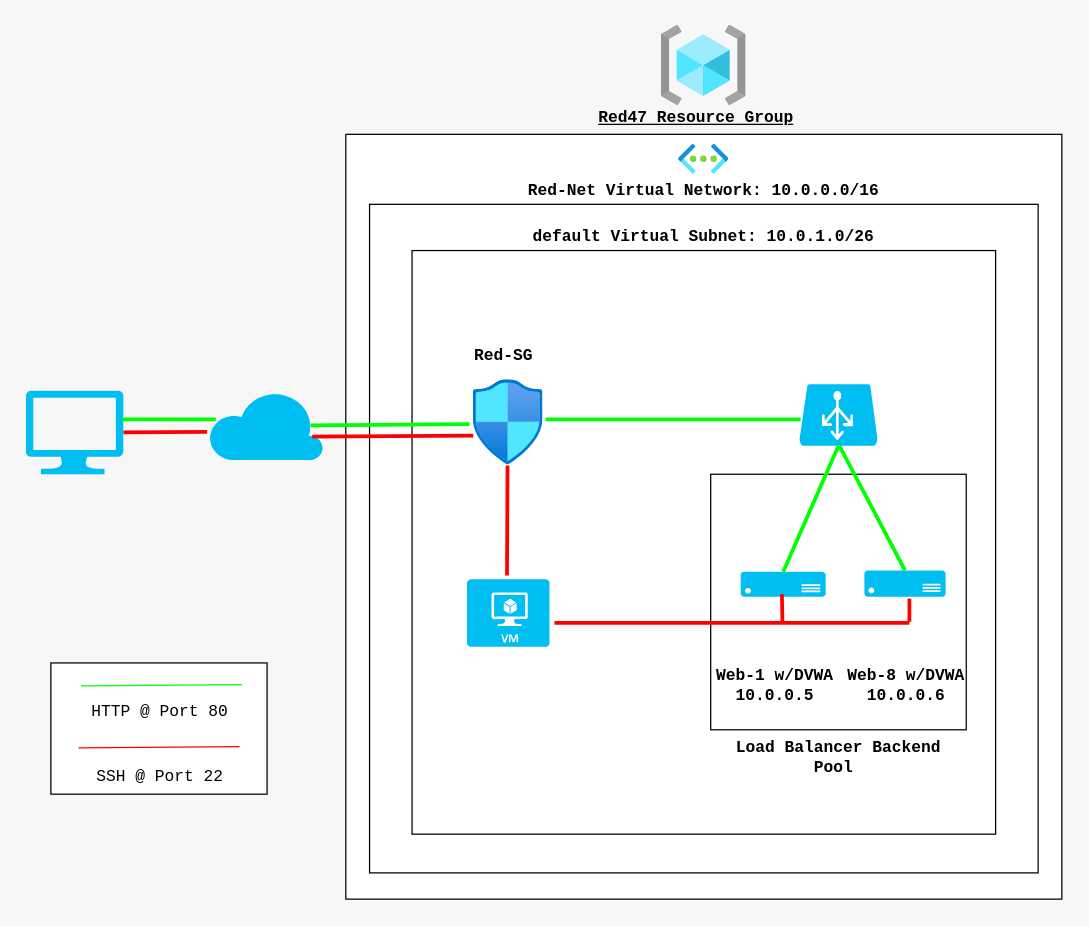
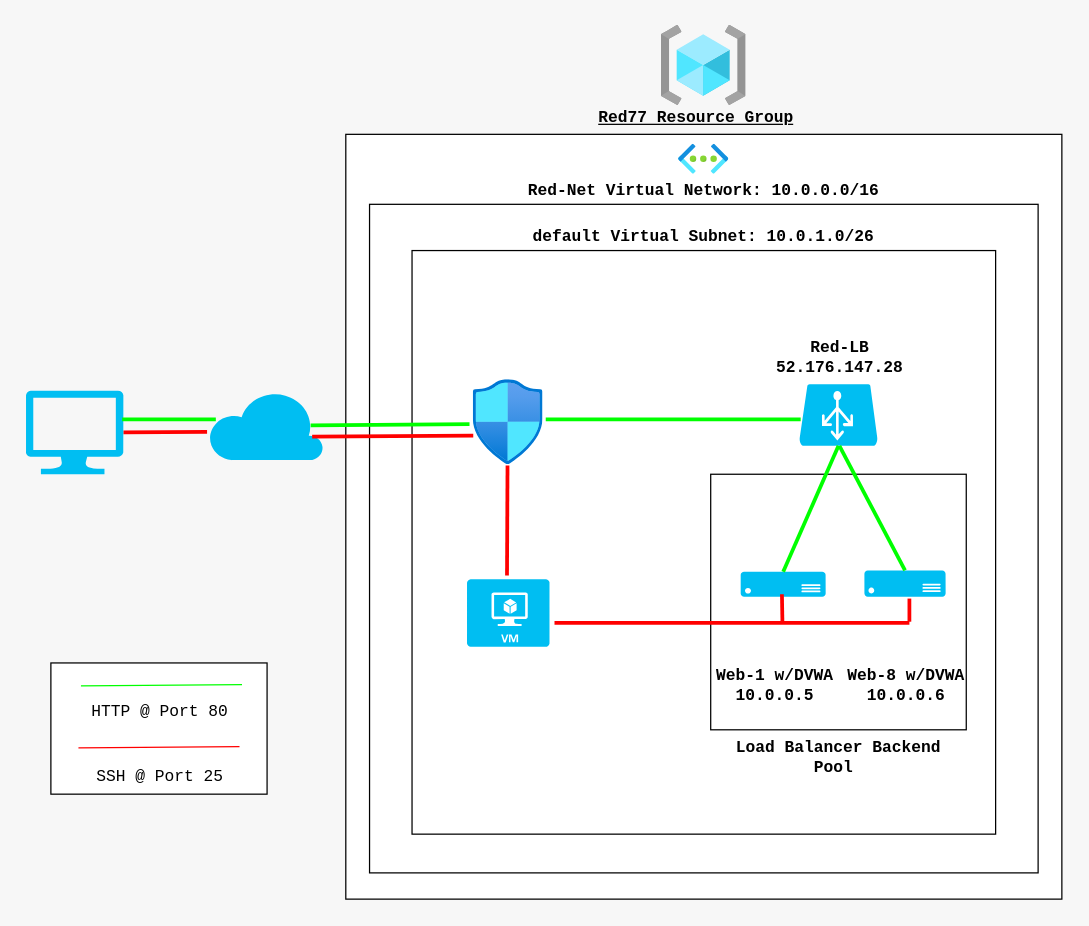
  <mxCell id="0" />
  <mxCell id="1" parent="0" />
  <mxCell id="2" value="" style="rounded=0;whiteSpace=wrap;html=1;labelBackgroundColor=default;fontFamily=Courier New;fontSize=13;fontColor=default;strokeColor=default;fillColor=default;" parent="1" vertex="1"><mxGeometry x="40" y="530" width="173" height="105" as="geometry" /></mxCell>
  <mxCell id="3" value="" style="rounded=0;whiteSpace=wrap;html=1;labelBackgroundColor=default;fontFamily=Courier New;fontSize=13;fontColor=default;strokeColor=default;fillColor=default;" parent="1" vertex="1"><mxGeometry x="276" y="107" width="573" height="612" as="geometry" /></mxCell>
  <mxCell id="4" value="" style="endArrow=none;html=1;rounded=0;labelBackgroundColor=default;fontFamily=Courier New;fontSize=13;fontColor=default;strokeColor=#FF0000;exitX=1;exitY=0.5;exitDx=0;exitDy=0;exitPerimeter=0;strokeWidth=3;" parent="1" source="10" edge="1"><mxGeometry width="50" height="50" relative="1" as="geometry"><mxPoint x="98" y="345.23" as="sourcePoint" /><mxPoint x="165" y="345" as="targetPoint" /><Array as="points" /></mxGeometry></mxCell>
  <mxCell id="5" value="&lt;b&gt;Red-Net Virtual Network: 10.0.0.0/16&lt;/b&gt;" style="whiteSpace=wrap;html=1;aspect=fixed;labelBackgroundColor=default;fontFamily=Courier New;fontSize=13;fontColor=default;strokeColor=default;fillColor=default;labelPosition=center;verticalLabelPosition=top;align=center;verticalAlign=bottom;" parent="1" vertex="1"><mxGeometry x="295" y="163" width="535" height="535" as="geometry" /></mxCell>
  <mxCell id="6" value="&lt;b&gt;default Virtual Subnet: 10.0.1.0/26&lt;/b&gt;" style="whiteSpace=wrap;html=1;aspect=fixed;labelBackgroundColor=default;fontFamily=Courier New;fontSize=13;fontColor=default;strokeColor=default;fillColor=default;labelPosition=center;verticalLabelPosition=top;align=center;verticalAlign=bottom;" parent="1" vertex="1"><mxGeometry x="329" y="200" width="467" height="467" as="geometry" /></mxCell>
  <mxCell id="7" value="&lt;font style=&quot;font-size: 13px&quot;&gt;&lt;b&gt;Load Balancer Backend Pool&amp;nbsp;&lt;/b&gt;&lt;/font&gt;" style="whiteSpace=wrap;html=1;aspect=fixed;fontColor=default;fillColor=default;strokeColor=default;fontFamily=Courier New;labelPosition=center;verticalLabelPosition=bottom;align=center;verticalAlign=top;" parent="1" vertex="1"><mxGeometry x="568" y="379" width="204.5" height="204.5" as="geometry" /></mxCell>
  <mxCell id="8" value="" style="verticalLabelPosition=bottom;html=1;verticalAlign=top;align=center;strokeColor=none;fillColor=#00BEF2;shape=mxgraph.azure.azure_load_balancer;fontColor=default;" parent="1" vertex="1"><mxGeometry x="638.87" y="307" width="62.75" height="49.25" as="geometry" /></mxCell>
  <mxCell id="9" value="" style="verticalLabelPosition=bottom;html=1;verticalAlign=top;align=center;strokeColor=none;fillColor=#00BEF2;shape=mxgraph.azure.cloud;fontColor=default;" parent="1" vertex="1"><mxGeometry x="166" y="312" width="92" height="55.75" as="geometry" /></mxCell>
  <mxCell id="10" value="" style="verticalLabelPosition=bottom;html=1;verticalAlign=top;align=center;strokeColor=none;fillColor=#00BEF2;shape=mxgraph.azure.computer;pointerEvents=1;fontColor=default;" parent="1" vertex="1"><mxGeometry x="20" y="312" width="78" height="67" as="geometry" /></mxCell>
  <mxCell id="11" value="" style="verticalLabelPosition=bottom;html=1;verticalAlign=top;align=center;strokeColor=none;fillColor=#00BEF2;shape=mxgraph.azure.server;fontColor=default;" parent="1" vertex="1"><mxGeometry x="691" y="456" width="65" height="21" as="geometry" /></mxCell>
  <mxCell id="12" value="" style="verticalLabelPosition=bottom;html=1;verticalAlign=top;align=center;strokeColor=none;fillColor=#00BEF2;shape=mxgraph.azure.server;fontColor=default;" parent="1" vertex="1"><mxGeometry x="592" y="457" width="68" height="20" as="geometry" /></mxCell>
  <mxCell id="13" value="&lt;b&gt;Web-1 w/DVWA&lt;br&gt;10.0.0.5&lt;/b&gt;" style="text;html=1;align=center;verticalAlign=middle;resizable=0;points=[];autosize=1;strokeColor=none;fillColor=none;fontSize=13;fontFamily=Courier New;fontColor=default;" parent="1" vertex="1"><mxGeometry x="567" y="530" width="104" height="36" as="geometry" /></mxCell>
  <mxCell id="14" value="&lt;b&gt;Web-8 w/DVWA&lt;br&gt;10.0.0.6&lt;/b&gt;" style="text;html=1;align=center;verticalAlign=middle;resizable=0;points=[];autosize=1;strokeColor=none;fillColor=none;fontSize=13;fontFamily=Courier New;fontColor=default;" parent="1" vertex="1"><mxGeometry x="671.5" y="530" width="104" height="36" as="geometry" /></mxCell>
  <mxCell id="15" value="" style="endArrow=none;html=1;rounded=0;labelBackgroundColor=default;fontFamily=Courier New;fontSize=13;fontColor=default;strokeColor=#00FF00;strokeWidth=3;" parent="1" edge="1"><mxGeometry width="50" height="50" relative="1" as="geometry"><mxPoint x="97" y="335" as="sourcePoint" /><mxPoint x="172" y="335" as="targetPoint" /><Array as="points" /></mxGeometry></mxCell>
  <mxCell id="16" value="" style="aspect=fixed;html=1;points=[];align=center;image;fontSize=12;image=img/lib/azure2/networking/Network_Security_Groups.svg;fontFamily=Courier New;fontColor=default;strokeColor=default;fillColor=default;labelBackgroundColor=default;" parent="1" vertex="1"><mxGeometry x="378" y="303.5" width="56.0" height="68" as="geometry" /></mxCell>
  <mxCell id="17" value="" style="endArrow=none;html=1;rounded=0;labelBackgroundColor=default;fontFamily=Courier New;fontSize=13;fontColor=default;strokeColor=#00FF00;exitX=0.5;exitY=0;exitDx=0;exitDy=0;exitPerimeter=0;entryX=0.5;entryY=1;entryDx=0;entryDy=0;entryPerimeter=0;strokeWidth=3;" parent="1" source="12" target="8" edge="1"><mxGeometry width="50" height="50" relative="1" as="geometry"><mxPoint x="620" y="403.75" as="sourcePoint" /><mxPoint x="670" y="353.75" as="targetPoint" /></mxGeometry></mxCell>
  <mxCell id="18" value="" style="endArrow=none;html=1;rounded=0;labelBackgroundColor=default;fontFamily=Courier New;fontSize=13;fontColor=default;strokeColor=#00FF00;exitX=0.5;exitY=0;exitDx=0;exitDy=0;exitPerimeter=0;strokeWidth=3;" parent="1" source="11" edge="1"><mxGeometry width="50" height="50" relative="1" as="geometry"><mxPoint x="621" y="406.25" as="sourcePoint" /><mxPoint x="671" y="356.25" as="targetPoint" /></mxGeometry></mxCell>
  <mxCell id="19" value="" style="endArrow=none;html=1;rounded=0;labelBackgroundColor=default;fontFamily=Courier New;fontSize=13;fontColor=default;strokeColor=#00FF00;exitX=0.89;exitY=0.5;exitDx=0;exitDy=0;exitPerimeter=0;strokeWidth=3;" parent="1" source="9" edge="1"><mxGeometry width="50" height="50" relative="1" as="geometry"><mxPoint x="283" y="339" as="sourcePoint" /><mxPoint x="375" y="338.91" as="targetPoint" /></mxGeometry></mxCell>
  <mxCell id="20" value="" style="verticalLabelPosition=bottom;html=1;verticalAlign=top;align=center;strokeColor=none;fillColor=#00BEF2;shape=mxgraph.azure.virtual_machine;labelBackgroundColor=default;fontFamily=Courier New;fontSize=13;fontColor=default;" parent="1" vertex="1"><mxGeometry x="373" y="463" width="66" height="54" as="geometry" /></mxCell>
  <mxCell id="21" value="" style="endArrow=none;html=1;rounded=0;labelBackgroundColor=default;fontFamily=Courier New;fontSize=13;fontColor=default;strokeColor=#FF0000;strokeWidth=3;" parent="1" edge="1"><mxGeometry width="50" height="50" relative="1" as="geometry"><mxPoint x="405" y="460" as="sourcePoint" /><mxPoint x="405.41" y="372" as="targetPoint" /></mxGeometry></mxCell>
  <mxCell id="22" value="" style="endArrow=none;html=1;rounded=0;labelBackgroundColor=default;fontFamily=Courier New;fontSize=13;fontColor=default;labelBorderColor=none;strokeColor=#FF0000;strokeWidth=3;" parent="1" edge="1"><mxGeometry width="50" height="50" relative="1" as="geometry"><mxPoint x="443" y="498" as="sourcePoint" /><mxPoint x="727" y="498" as="targetPoint" /><Array as="points" /></mxGeometry></mxCell>
  <mxCell id="23" value="" style="endArrow=none;html=1;rounded=0;labelBackgroundColor=default;fontFamily=Courier New;fontSize=13;fontColor=default;strokeColor=#FF0000;strokeWidth=3;" parent="1" edge="1"><mxGeometry width="50" height="50" relative="1" as="geometry"><mxPoint x="625.41" y="498" as="sourcePoint" /><mxPoint x="625" y="475" as="targetPoint" /></mxGeometry></mxCell>
  <mxCell id="24" value="" style="endArrow=none;html=1;rounded=0;labelBackgroundColor=default;fontFamily=Courier New;fontSize=13;fontColor=default;strokeColor=#FF0000;strokeWidth=3;" parent="1" edge="1"><mxGeometry width="50" height="50" relative="1" as="geometry"><mxPoint x="727" y="497" as="sourcePoint" /><mxPoint x="727" y="478.5" as="targetPoint" /></mxGeometry></mxCell>
  <mxCell id="25" value="" style="endArrow=none;html=1;rounded=0;labelBackgroundColor=default;fontFamily=Courier New;fontSize=13;fontColor=default;strokeColor=#FF0000;exitX=0.903;exitY=0.663;exitDx=0;exitDy=0;exitPerimeter=0;strokeWidth=3;" parent="1" source="9" edge="1"><mxGeometry width="50" height="50" relative="1" as="geometry"><mxPoint x="287" y="348" as="sourcePoint" /><mxPoint x="378" y="348" as="targetPoint" /></mxGeometry></mxCell>
  <mxCell id="26" value="" style="endArrow=none;html=1;rounded=0;labelBackgroundColor=default;fontFamily=Courier New;fontSize=13;fontColor=default;strokeColor=#00FF00;strokeWidth=3;" parent="1" edge="1"><mxGeometry width="50" height="50" relative="1" as="geometry"><mxPoint x="436" y="335.09" as="sourcePoint" /><mxPoint x="640" y="335" as="targetPoint" /></mxGeometry></mxCell>
- <mxCell id="28" value="&lt;b&gt;Red-SG&lt;/b&gt;" style="text;html=1;align=center;verticalAlign=middle;resizable=0;points=[];autosize=1;strokeColor=none;fillColor=none;fontSize=13;fontFamily=Courier New;fontColor=default;" parent="1" vertex="1"><mxGeometry x="373" y="274" width="57" height="20" as="geometry" /></mxCell>
- <mxCell id="29" value="&lt;b&gt;&lt;u&gt;Red47 Resource Group&lt;/u&gt;&lt;/b&gt;" style="text;html=1;align=center;verticalAlign=middle;resizable=0;points=[];autosize=1;strokeColor=none;fillColor=none;fontSize=13;fontFamily=Courier New;fontColor=default;" parent="1" vertex="1"><mxGeometry x="472.87" y="84" width="166" height="20" as="geometry" /></mxCell>
+ <mxCell id="27" value="&lt;b&gt;Red-LB&lt;br&gt;52.176.147.28&lt;/b&gt;" style="text;html=1;align=center;verticalAlign=middle;resizable=0;points=[];autosize=1;strokeColor=none;fillColor=none;fontSize=13;fontFamily=Courier New;fontColor=default;" parent="1" vertex="1"><mxGeometry x="615.25" y="268" width="111" height="36" as="geometry" /></mxCell>
+ <mxCell id="29" value="&lt;b&gt;&lt;u&gt;Red77 Resource Group&lt;/u&gt;&lt;/b&gt;" style="text;html=1;align=center;verticalAlign=middle;resizable=0;points=[];autosize=1;strokeColor=none;fillColor=none;fontSize=13;fontFamily=Courier New;fontColor=default;" parent="1" vertex="1"><mxGeometry x="472.87" y="84" width="166" height="20" as="geometry" /></mxCell>
  <mxCell id="30" value="" style="endArrow=none;html=1;rounded=0;labelBackgroundColor=default;fontFamily=Courier New;fontSize=13;fontColor=default;strokeColor=#FF0000;exitX=0.903;exitY=0.663;exitDx=0;exitDy=0;exitPerimeter=0;" parent="1" edge="1"><mxGeometry width="50" height="50" relative="1" as="geometry"><mxPoint x="62.036" y="597.962" as="sourcePoint" /><mxPoint x="190.96" y="597" as="targetPoint" /></mxGeometry></mxCell>
- <mxCell id="31" value="SSH @ Port 22&lt;br&gt;" style="text;html=1;align=center;verticalAlign=middle;resizable=0;points=[];autosize=1;strokeColor=none;fillColor=none;fontSize=13;fontFamily=Courier New;fontColor=default;" parent="1" vertex="1"><mxGeometry x="71" y="611" width="111" height="20" as="geometry" /></mxCell>
+ <mxCell id="31" value="SSH @ Port 25&lt;br&gt;" style="text;html=1;align=center;verticalAlign=middle;resizable=0;points=[];autosize=1;strokeColor=none;fillColor=none;fontSize=13;fontFamily=Courier New;fontColor=default;" parent="1" vertex="1"><mxGeometry x="71" y="611" width="111" height="20" as="geometry" /></mxCell>
  <mxCell id="32" value="" style="endArrow=none;html=1;rounded=0;labelBackgroundColor=default;fontFamily=Courier New;fontSize=13;fontColor=default;strokeColor=#00FF00;exitX=0.903;exitY=0.663;exitDx=0;exitDy=0;exitPerimeter=0;" parent="1" edge="1"><mxGeometry width="50" height="50" relative="1" as="geometry"><mxPoint x="64.036" y="548.372" as="sourcePoint" /><mxPoint x="192.96" y="547.41" as="targetPoint" /></mxGeometry></mxCell>
  <mxCell id="33" value="HTTP @ Port 80" style="text;html=1;align=center;verticalAlign=middle;resizable=0;points=[];autosize=1;strokeColor=none;fillColor=none;fontSize=13;fontFamily=Courier New;fontColor=default;" parent="1" vertex="1"><mxGeometry x="67" y="559" width="119" height="20" as="geometry" /></mxCell>
  <mxCell id="34" value="" style="aspect=fixed;html=1;points=[];align=center;image;fontSize=12;image=img/lib/azure2/general/Resource_Groups.svg;labelBackgroundColor=default;fontFamily=Courier New;fontColor=default;strokeColor=default;fillColor=default;" parent="1" vertex="1"><mxGeometry x="528.5" y="20" width="68" height="64" as="geometry" /></mxCell>
  <mxCell id="35" value="" style="aspect=fixed;html=1;points=[];align=center;image;fontSize=12;image=img/lib/azure2/networking/Virtual_Networks.svg;labelBackgroundColor=default;fontFamily=Courier New;fontColor=default;strokeColor=default;fillColor=default;" parent="1" vertex="1"><mxGeometry x="542.4" y="115" width="40.2" height="24" as="geometry" /></mxCell>
